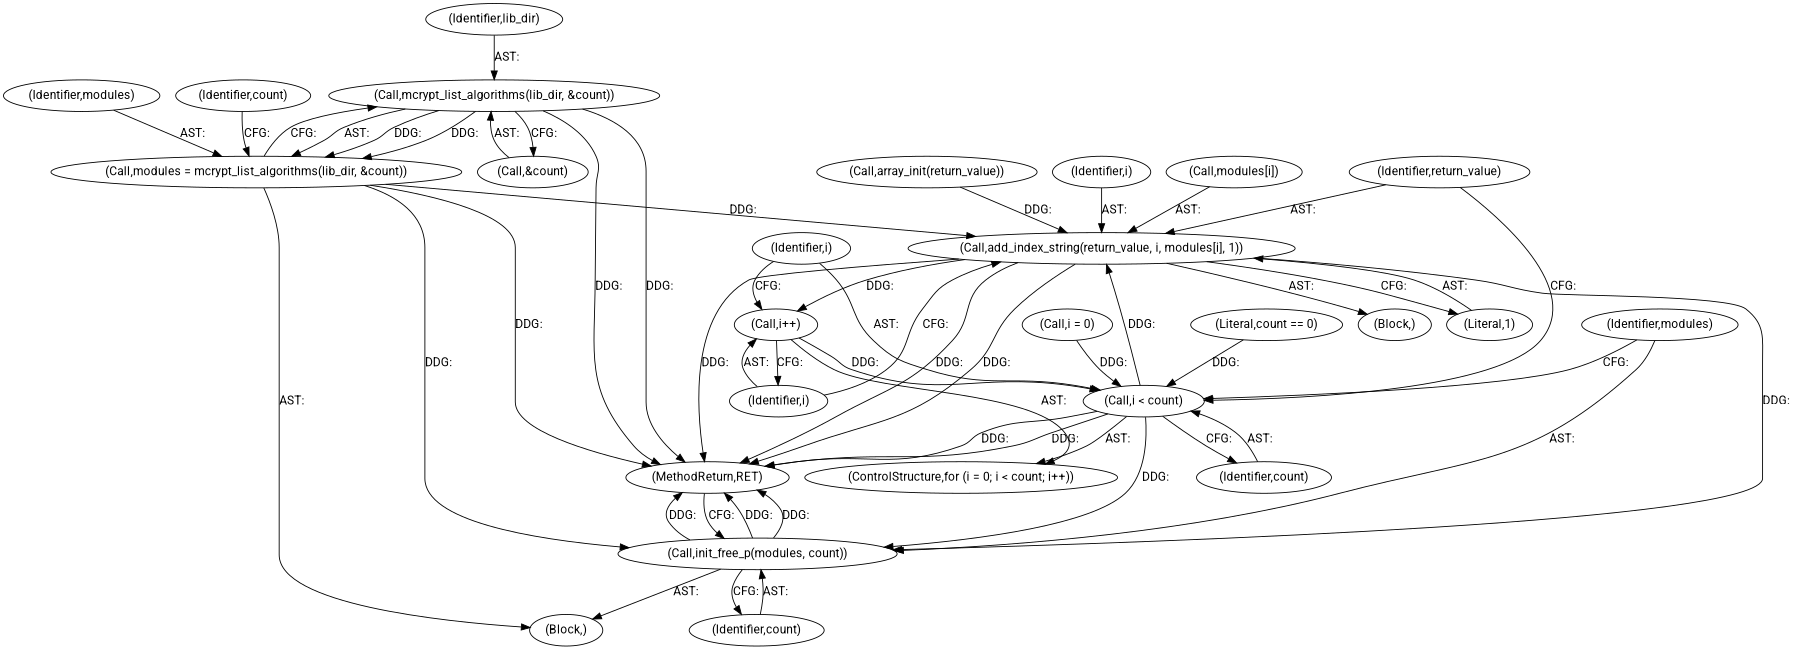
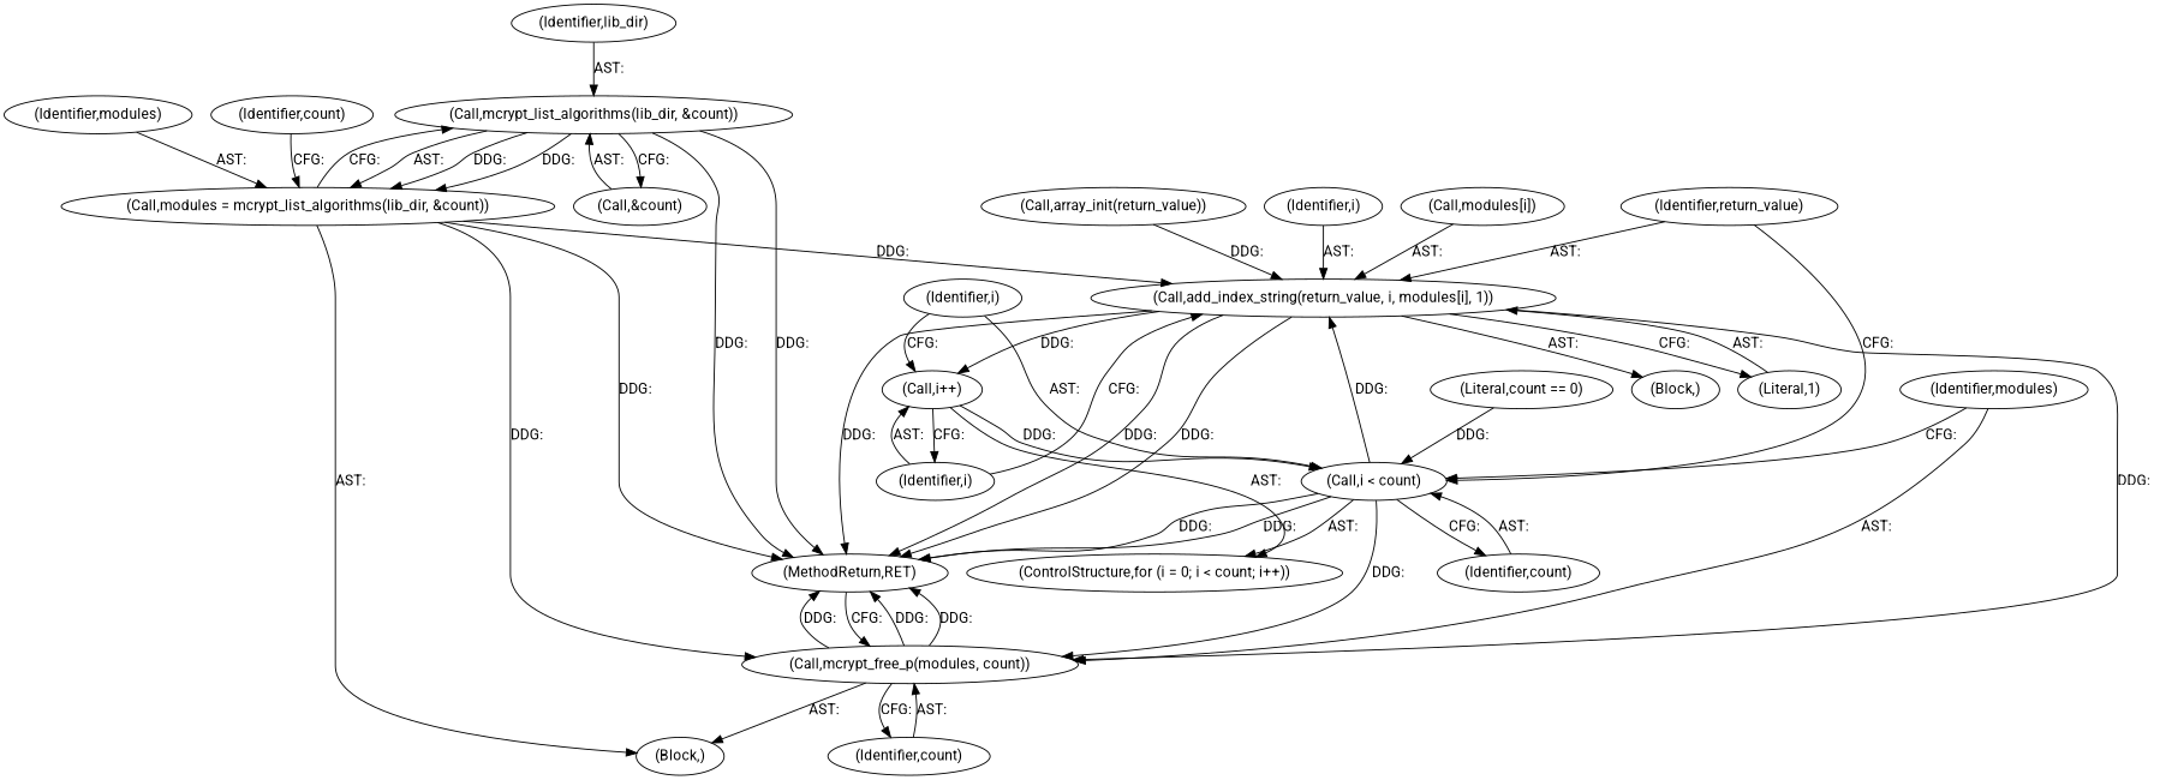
  digraph {
    fontname=Roboto
    node [fontname=Roboto]
    edge [fontname=Roboto]
    n1 [label="(Call,mcrypt_list_algorithms(lib_dir, &count))"]
    n2 [label="(Call,modules = mcrypt_list_algorithms(lib_dir, &count))"]
    n3 [label="(MethodReturn,RET)"]
    n4 [label="(Call,&count)"]
    n5 [label="(Call,add_index_string(return_value, i, modules[i], 1))"]
-   n6 [label="(Call,init_free_p(modules, count))"]
+   n6 [label="(Call,mcrypt_free_p(modules, count))"]
    n7 [label="(Block,)"]
    n8 [label="(Call,i++)"]
    n9 [label="(Block,)"]
    n10 [label="(Literal,1)"]
    n11 [label="(Identifier,count)"]
    n12 [label="(Call,i < count)"]
    n13 [label="(ControlStructure,for (i = 0; i < count; i++))"]
    n14 [label="(Identifier,i)"]
    n15 [label="(Identifier,count)"]
    n16 [label="(Literal,count == 0)"]
    n17 [label="(Identifier,modules)"]
    n18 [label="(Call,modules[i])"]
    n19 [label="(Identifier,lib_dir)"]
    n20 [label="(Identifier,count)"]
    n21 [label="(Call,array_init(return_value))"]
    n22 [label="(Identifier,return_value)"]
    n23 [label="(Identifier,i)"]
    n24 [label="(Identifier,modules)"]
-   n25 [label="(Call,i = 0)"]
    n26 [label="(Identifier,i)"]
    n1 -> n2 [label="AST: "]
    n1 -> n2 [label="DDG: "]
    n1 -> n2 [label="DDG: "]
    n1 -> n3 [label="DDG: "]
    n1 -> n3 [label="DDG: "]
    n1 -> n4 [label="CFG: "]
    n2 -> n1 [label="CFG: "]
    n2 -> n3 [label="DDG: "]
    n2 -> n5 [label="DDG: "]
    n2 -> n6 [label="DDG: "]
    n2 -> n7 [label="AST: "]
    n3 -> n6 [label="CFG: "]
    n4 -> n1 [label="AST: "]
    n5 -> n3 [label="DDG: "]
    n5 -> n3 [label="DDG: "]
    n5 -> n3 [label="DDG: "]
    n5 -> n6 [label="DDG: "]
    n5 -> n8 [label="DDG: "]
    n5 -> n9 [label="AST: "]
    n5 -> n10 [label="CFG: "]
    n6 -> n3 [label="DDG: "]
    n6 -> n3 [label="DDG: "]
    n6 -> n3 [label="DDG: "]
    n6 -> n7 [label="AST: "]
    n6 -> n11 [label="CFG: "]
    n8 -> n12 [label="DDG: "]
    n8 -> n13 [label="AST: "]
    n8 -> n14 [label="CFG: "]
    n10 -> n5 [label="AST: "]
    n11 -> n6 [label="AST: "]
    n12 -> n3 [label="DDG: "]
    n12 -> n3 [label="DDG: "]
    n12 -> n5 [label="DDG: "]
    n12 -> n6 [label="DDG: "]
    n12 -> n13 [label="AST: "]
    n12 -> n15 [label="CFG: "]
    n14 -> n5 [label="CFG: "]
    n14 -> n8 [label="AST: "]
    n15 -> n12 [label="AST: "]
    n16 -> n12 [label="DDG: "]
    n17 -> n6 [label="AST: "]
    n17 -> n12 [label="CFG: "]
    n18 -> n5 [label="AST: "]
    n19 -> n1 [label="AST: "]
    n20 -> n2 [label="CFG: "]
    n21 -> n5 [label="DDG: "]
    n22 -> n5 [label="AST: "]
    n22 -> n12 [label="CFG: "]
    n23 -> n8 [label="CFG: "]
    n23 -> n12 [label="AST: "]
    n24 -> n2 [label="AST: "]
-   n25 -> n12 [label="DDG: "]
    n26 -> n5 [label="AST: "]
  }
